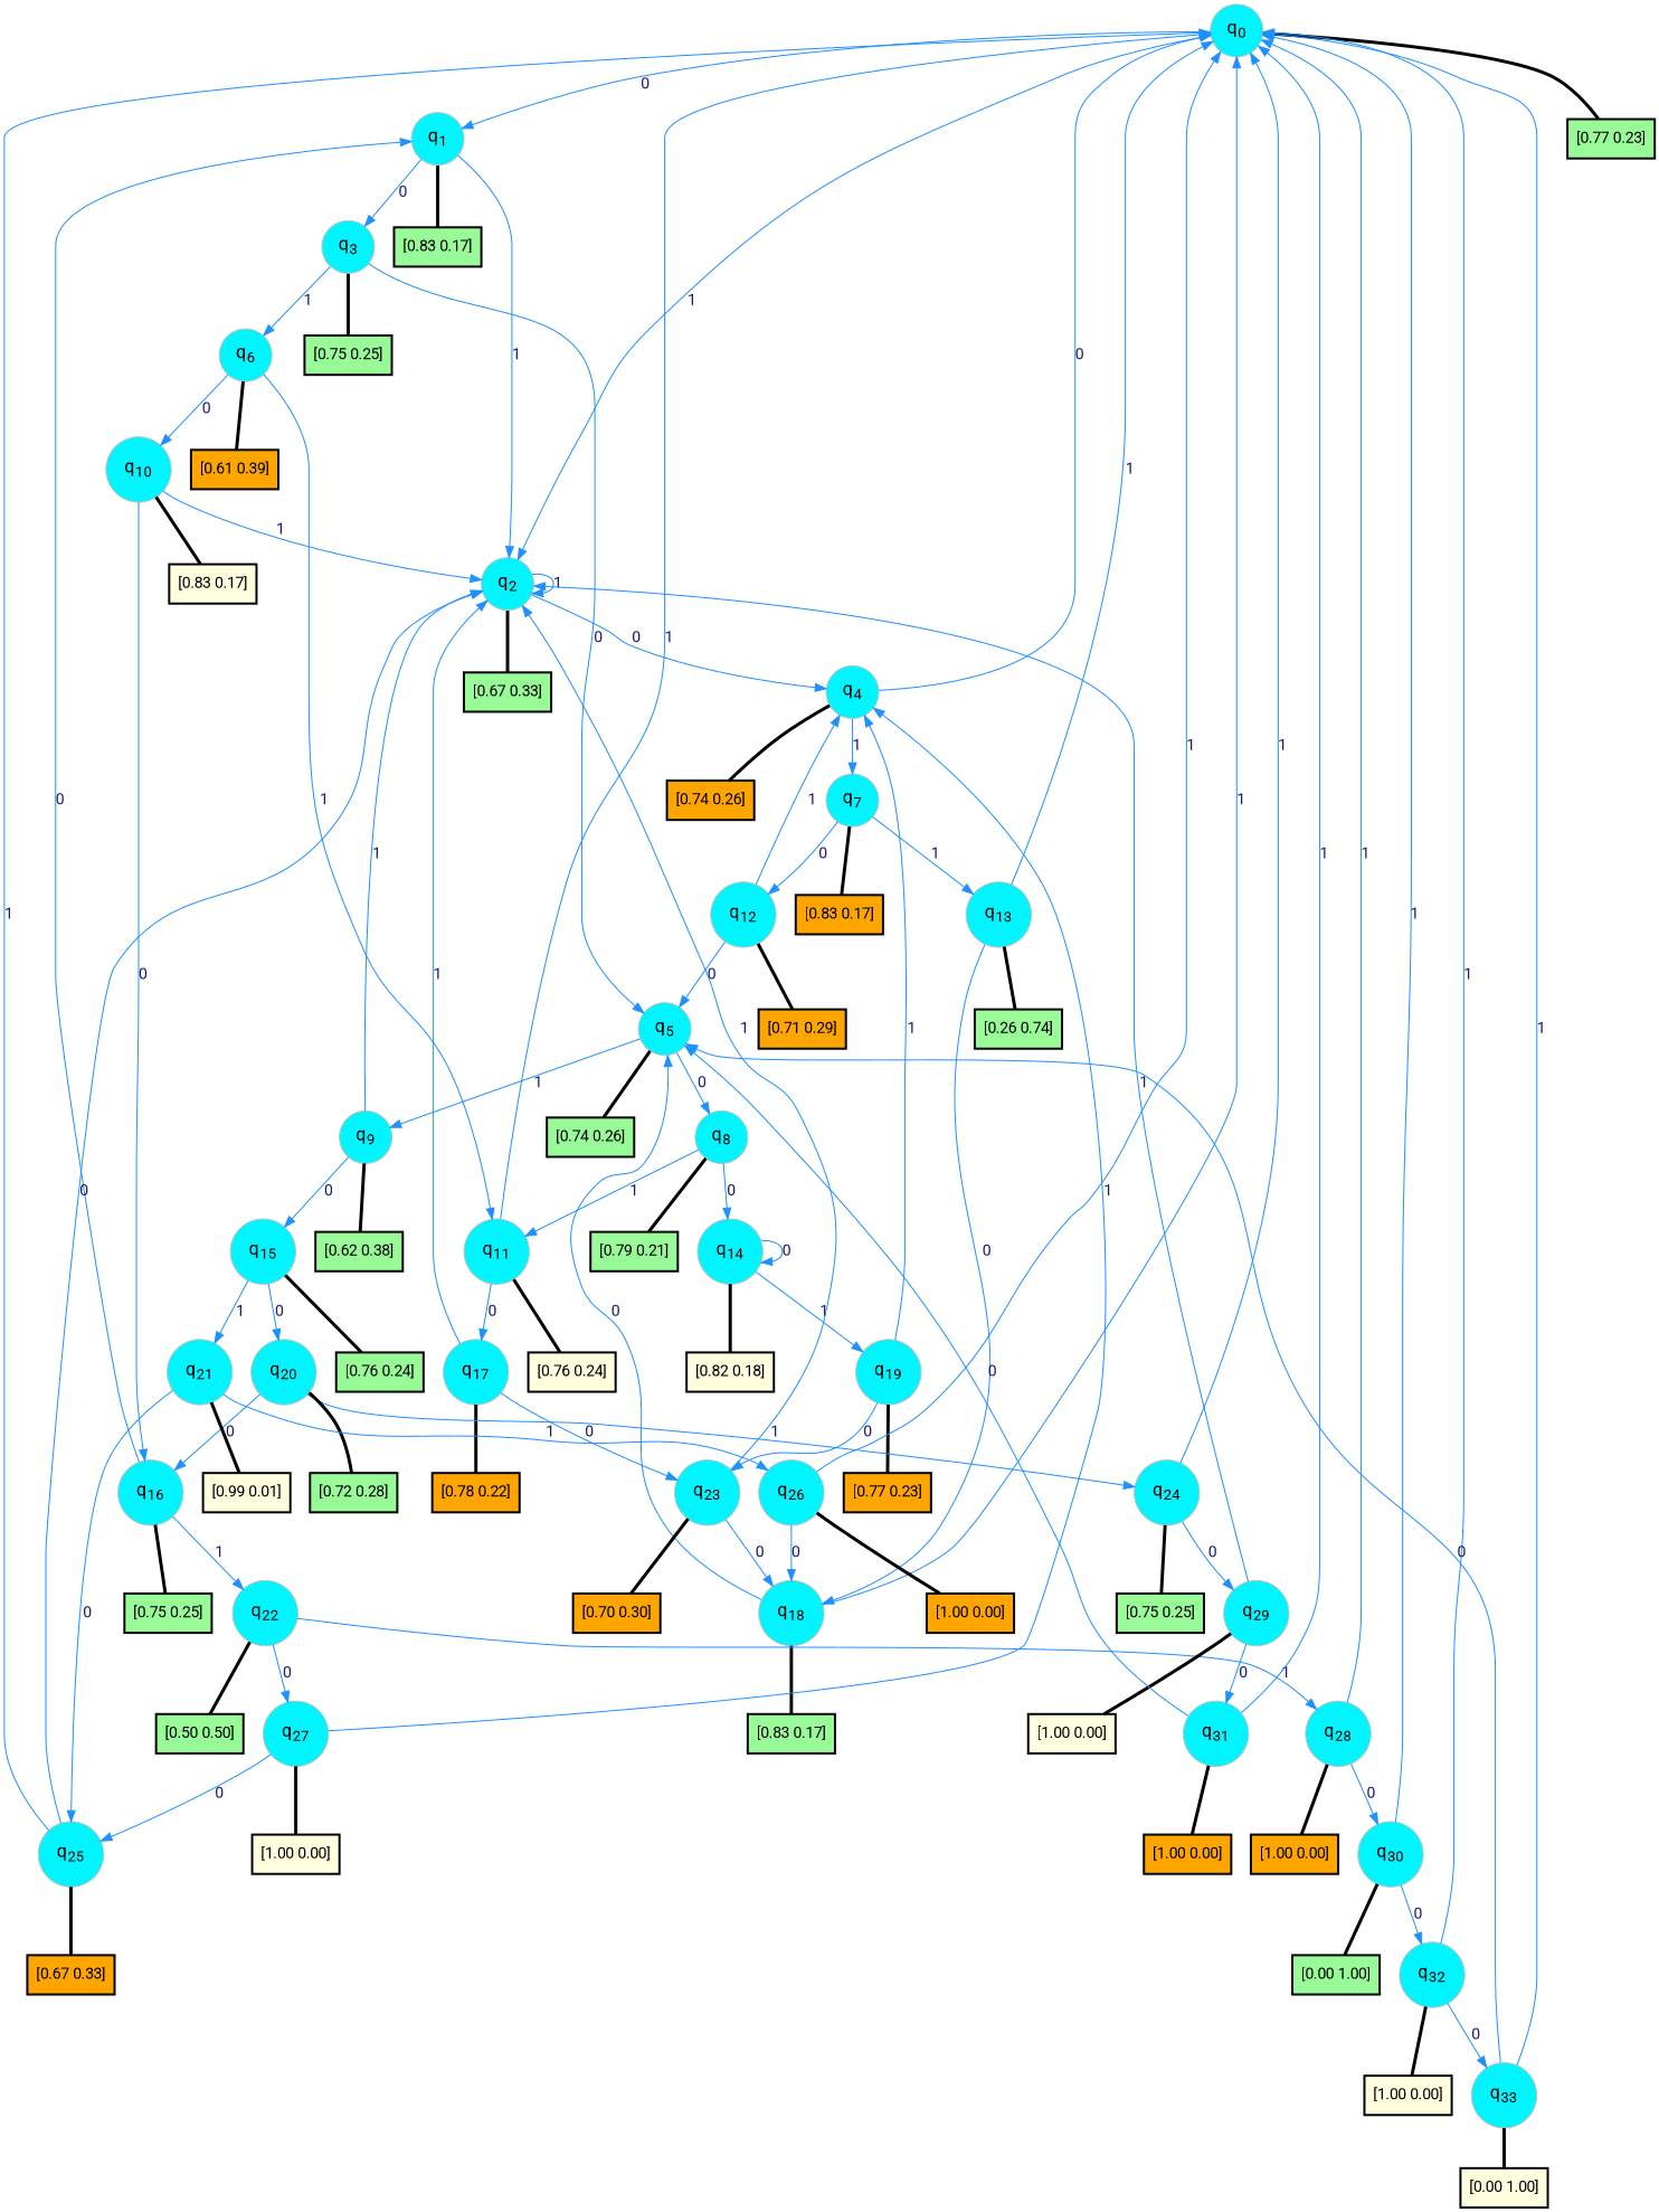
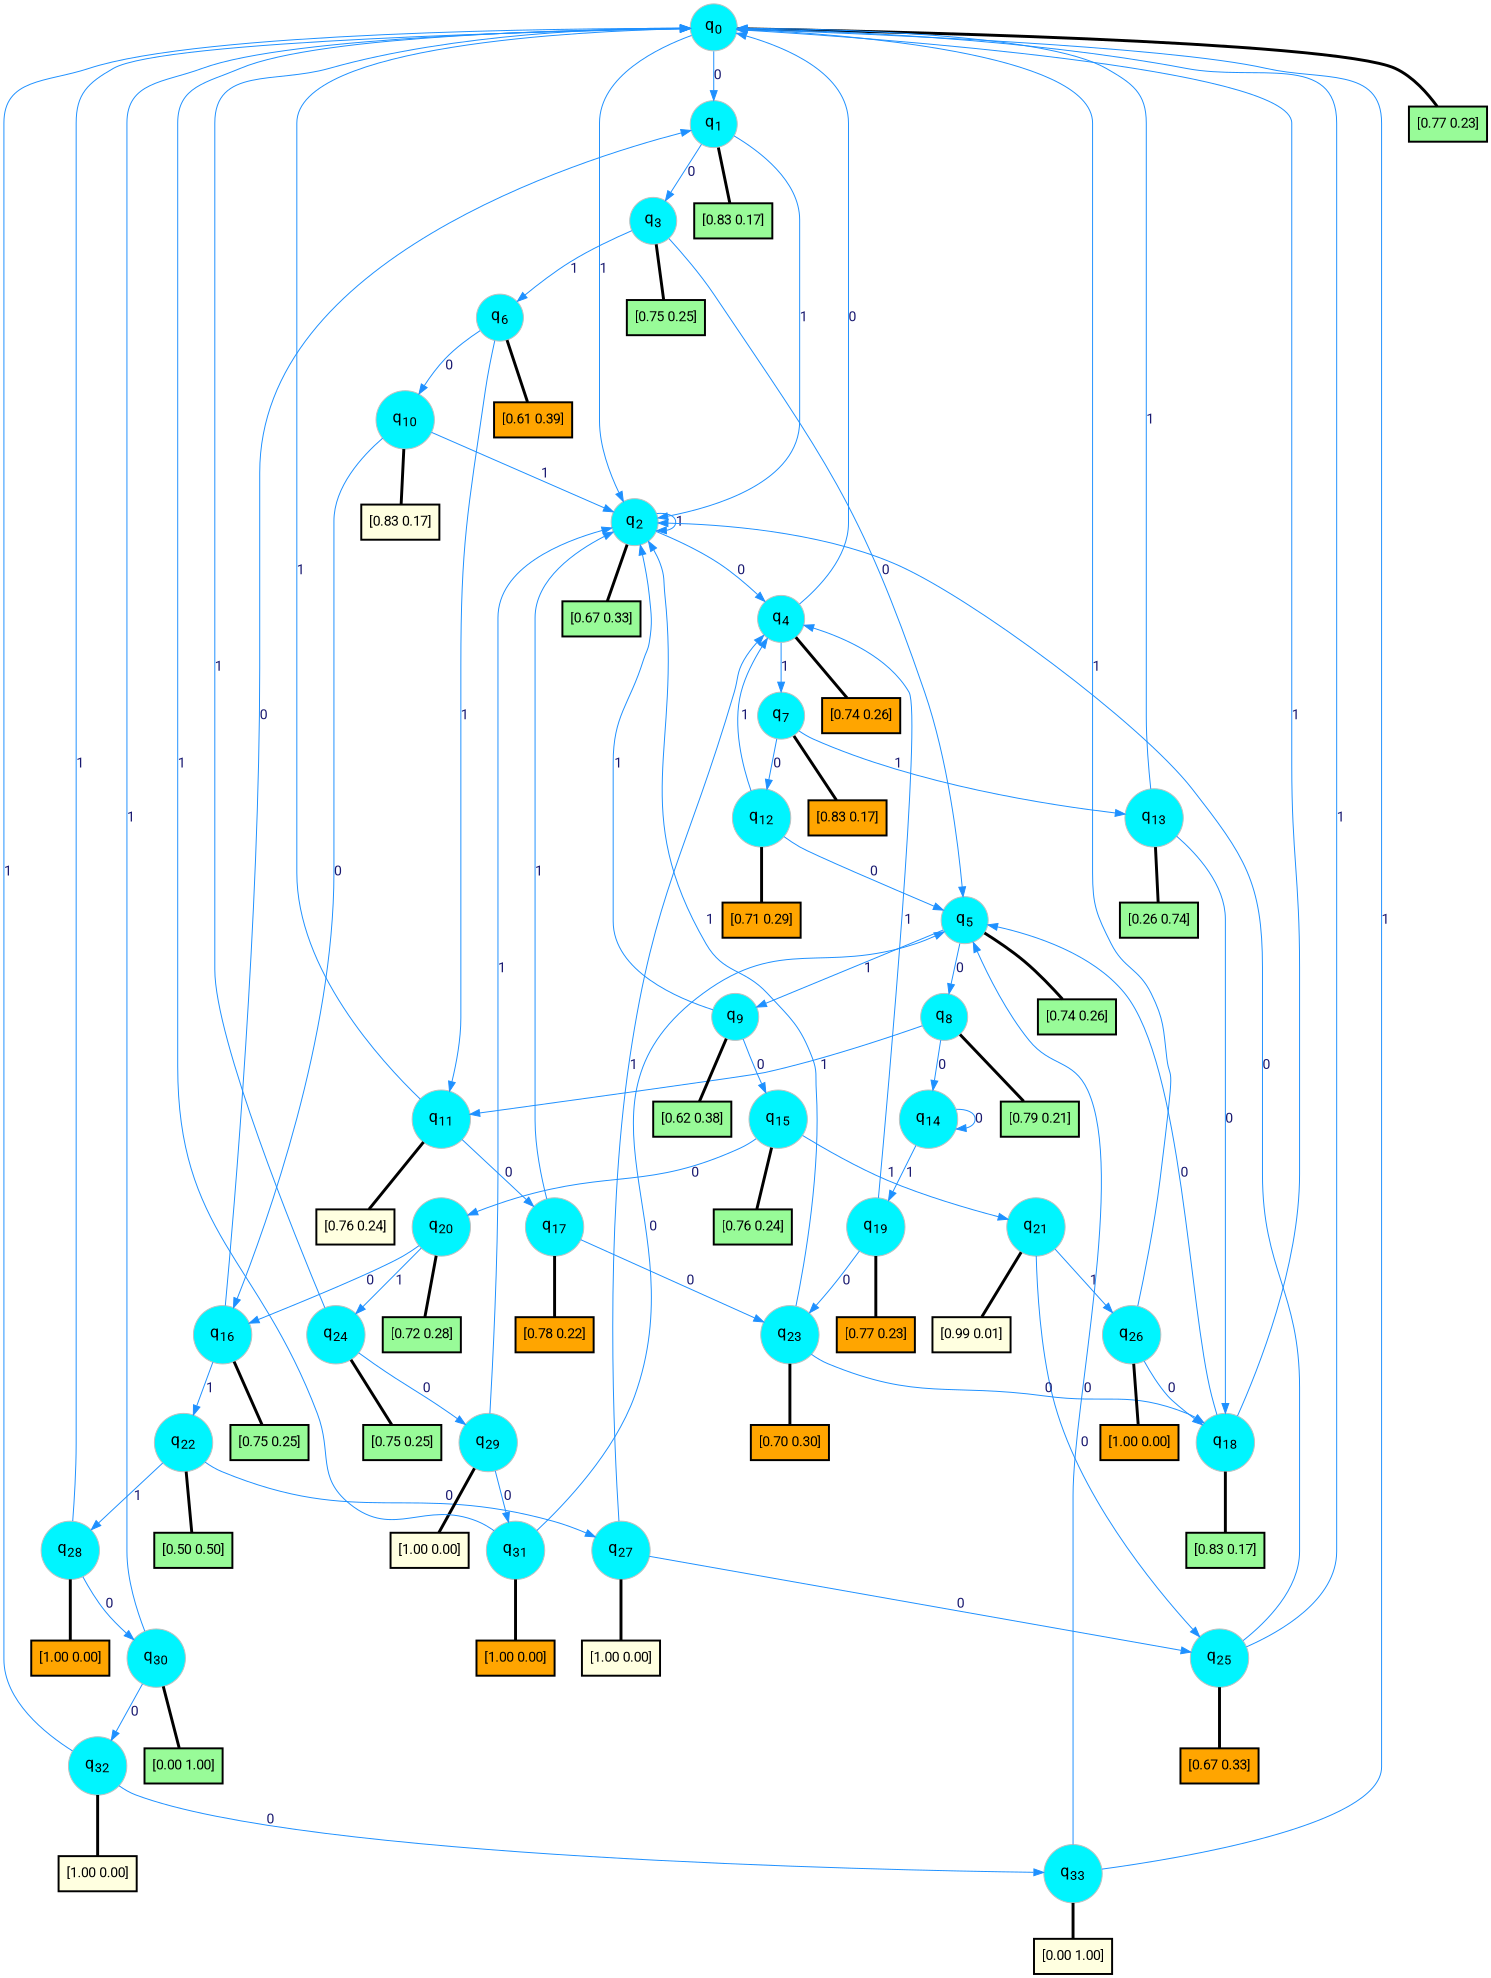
  digraph {
    fontname=Roboto
    rankdir=TD
    node [color=gray fillcolor=turquoise1 fontcolor=black fontname=Roboto fontsize=16 fontweight=bold shape=circle style=filled]
    edge [arrowsize=1 color=dodgerblue1 fontcolor=midnightblue fontname=Roboto fontweight=bold penwidth=1 style=solid weight=20]
    n1 [label=<q<SUB>0</SUB>>]
    n2 [label=<q<SUB>1</SUB>>]
    n3 [label=<q<SUB>2</SUB>>]
    n4 [color=black fillcolor=palegreen fontsize=14 label="[0.77 0.23]" penwidth=2 shape=box]
    n5 [label=<q<SUB>3</SUB>>]
    n6 [color=black fillcolor=palegreen fontsize=14 label="[0.83 0.17]" penwidth=2 shape=box]
    n7 [label=<q<SUB>4</SUB>>]
    n8 [color=black fillcolor=palegreen fontsize=14 label="[0.67 0.33]" penwidth=2 shape=box]
    n9 [label=<q<SUB>5</SUB>>]
    n10 [label=<q<SUB>6</SUB>>]
    n11 [color=black fillcolor=palegreen fontsize=14 label="[0.75 0.25]" penwidth=2 shape=box]
    n12 [label=<q<SUB>7</SUB>>]
    n13 [color=black fillcolor=orange fontsize=14 label="[0.74 0.26]" penwidth=2 shape=box]
    n14 [label=<q<SUB>8</SUB>>]
    n15 [label=<q<SUB>9</SUB>>]
    n16 [color=black fillcolor=palegreen fontsize=14 label="[0.74 0.26]" penwidth=2 shape=box]
    n17 [label=<q<SUB>10</SUB>>]
    n18 [label=<q<SUB>11</SUB>>]
    n19 [color=black fillcolor=orange fontsize=14 label="[0.61 0.39]" penwidth=2 shape=box]
    n20 [label=<q<SUB>12</SUB>>]
    n21 [label=<q<SUB>13</SUB>>]
    n22 [color=black fillcolor=orange fontsize=14 label="[0.83 0.17]" penwidth=2 shape=box]
    n23 [label=<q<SUB>14</SUB>>]
    n24 [color=black fillcolor=palegreen fontsize=14 label="[0.79 0.21]" penwidth=2 shape=box]
    n25 [label=<q<SUB>15</SUB>>]
    n26 [color=black fillcolor=palegreen fontsize=14 label="[0.62 0.38]" penwidth=2 shape=box]
    n27 [label=<q<SUB>16</SUB>>]
    n28 [color=black fillcolor=lightyellow fontsize=14 label="[0.83 0.17]" penwidth=2 shape=box]
    n29 [label=<q<SUB>17</SUB>>]
    n30 [color=black fillcolor=lightyellow fontsize=14 label="[0.76 0.24]" penwidth=2 shape=box]
    n31 [color=black fillcolor=orange fontsize=14 label="[0.71 0.29]" penwidth=2 shape=box]
    n32 [label=<q<SUB>18</SUB>>]
    n33 [color=black fillcolor=palegreen fontsize=14 label="[0.26 0.74]" penwidth=2 shape=box]
    n34 [label=<q<SUB>19</SUB>>]
-   n35 [color=black fillcolor=lightyellow fontsize=14 label="[0.82 0.18]" penwidth=2 shape=box]
    n36 [label=<q<SUB>20</SUB>>]
    n37 [label=<q<SUB>21</SUB>>]
    n38 [color=black fillcolor=palegreen fontsize=14 label="[0.76 0.24]" penwidth=2 shape=box]
    n39 [label=<q<SUB>22</SUB>>]
    n40 [color=black fillcolor=palegreen fontsize=14 label="[0.75 0.25]" penwidth=2 shape=box]
    n41 [label=<q<SUB>23</SUB>>]
    n42 [color=black fillcolor=orange fontsize=14 label="[0.78 0.22]" penwidth=2 shape=box]
    n43 [color=black fillcolor=palegreen fontsize=14 label="[0.83 0.17]" penwidth=2 shape=box]
    n44 [color=black fillcolor=orange fontsize=14 label="[0.77 0.23]" penwidth=2 shape=box]
    n45 [label=<q<SUB>24</SUB>>]
    n46 [color=black fillcolor=palegreen fontsize=14 label="[0.72 0.28]" penwidth=2 shape=box]
    n47 [label=<q<SUB>25</SUB>>]
    n48 [label=<q<SUB>26</SUB>>]
    n49 [color=black fillcolor=lightyellow fontsize=14 label="[0.99 0.01]" penwidth=2 shape=box]
    n50 [label=<q<SUB>27</SUB>>]
    n51 [label=<q<SUB>28</SUB>>]
    n52 [color=black fillcolor=palegreen fontsize=14 label="[0.50 0.50]" penwidth=2 shape=box]
    n53 [color=black fillcolor=orange fontsize=14 label="[0.70 0.30]" penwidth=2 shape=box]
    n54 [label=<q<SUB>29</SUB>>]
    n55 [color=black fillcolor=palegreen fontsize=14 label="[0.75 0.25]" penwidth=2 shape=box]
    n56 [color=black fillcolor=orange fontsize=14 label="[0.67 0.33]" penwidth=2 shape=box]
    n57 [color=black fillcolor=orange fontsize=14 label="[1.00 0.00]" penwidth=2 shape=box]
    n58 [color=black fillcolor=lightyellow fontsize=14 label="[1.00 0.00]" penwidth=2 shape=box]
    n59 [label=<q<SUB>30</SUB>>]
    n60 [color=black fillcolor=orange fontsize=14 label="[1.00 0.00]" penwidth=2 shape=box]
    n61 [label=<q<SUB>31</SUB>>]
    n62 [color=black fillcolor=lightyellow fontsize=14 label="[1.00 0.00]" penwidth=2 shape=box]
    n63 [label=<q<SUB>32</SUB>>]
    n64 [color=black fillcolor=palegreen fontsize=14 label="[0.00 1.00]" penwidth=2 shape=box]
    n65 [color=black fillcolor=orange fontsize=14 label="[1.00 0.00]" penwidth=2 shape=box]
    n66 [label=<q<SUB>33</SUB>>]
    n67 [color=black fillcolor=lightyellow fontsize=14 label="[1.00 0.00]" penwidth=2 shape=box]
    n68 [color=black fillcolor=lightyellow fontsize=14 label="[0.00 1.00]" penwidth=2 shape=box]
    n1 -> n2 [label=0]
    n1 -> n3 [label=1]
    n1 -> n4 [arrowhead=none color=black penwidth=3]
    n2 -> n3 [label=1]
    n2 -> n5 [label=0]
    n2 -> n6 [arrowhead=none color=black penwidth=3]
    n3 -> n3 [label=1]
    n3 -> n7 [label=0]
    n3 -> n8 [arrowhead=none color=black penwidth=3]
    n5 -> n9 [label=0]
    n5 -> n10 [label=1]
    n5 -> n11 [arrowhead=none color=black penwidth=3]
    n7 -> n1 [label=0]
    n7 -> n12 [label=1]
    n7 -> n13 [arrowhead=none color=black penwidth=3]
    n9 -> n14 [label=0]
    n9 -> n15 [label=1]
    n9 -> n16 [arrowhead=none color=black penwidth=3]
    n10 -> n17 [label=0]
    n10 -> n18 [label=1]
    n10 -> n19 [arrowhead=none color=black penwidth=3]
    n12 -> n20 [label=0]
    n12 -> n21 [label=1]
    n12 -> n22 [arrowhead=none color=black penwidth=3]
    n14 -> n18 [label=1]
    n14 -> n23 [label=0]
    n14 -> n24 [arrowhead=none color=black penwidth=3]
    n15 -> n3 [label=1]
    n15 -> n25 [label=0]
    n15 -> n26 [arrowhead=none color=black penwidth=3]
    n17 -> n3 [label=1]
    n17 -> n27 [label=0]
    n17 -> n28 [arrowhead=none color=black penwidth=3]
    n18 -> n1 [label=1]
    n18 -> n29 [label=0]
    n18 -> n30 [arrowhead=none color=black penwidth=3]
    n20 -> n7 [label=1]
    n20 -> n9 [label=0]
    n20 -> n31 [arrowhead=none color=black penwidth=3]
    n21 -> n1 [label=1]
    n21 -> n32 [label=0]
    n21 -> n33 [arrowhead=none color=black penwidth=3]
    n23 -> n23 [label=0]
    n23 -> n34 [label=1]
-   n23 -> n35 [arrowhead=none color=black penwidth=3]
    n25 -> n36 [label=0]
    n25 -> n37 [label=1]
    n25 -> n38 [arrowhead=none color=black penwidth=3]
    n27 -> n2 [label=0]
    n27 -> n39 [label=1]
    n27 -> n40 [arrowhead=none color=black penwidth=3]
    n29 -> n3 [label=1]
    n29 -> n41 [label=0]
    n29 -> n42 [arrowhead=none color=black penwidth=3]
    n32 -> n1 [label=1]
    n32 -> n9 [label=0]
    n32 -> n43 [arrowhead=none color=black penwidth=3]
    n34 -> n7 [label=1]
    n34 -> n41 [label=0]
    n34 -> n44 [arrowhead=none color=black penwidth=3]
    n36 -> n27 [label=0]
    n36 -> n45 [label=1]
    n36 -> n46 [arrowhead=none color=black penwidth=3]
    n37 -> n47 [label=0]
    n37 -> n48 [label=1]
    n37 -> n49 [arrowhead=none color=black penwidth=3]
    n39 -> n50 [label=0]
    n39 -> n51 [label=1]
    n39 -> n52 [arrowhead=none color=black penwidth=3]
    n41 -> n3 [label=1]
    n41 -> n32 [label=0]
    n41 -> n53 [arrowhead=none color=black penwidth=3]
    n45 -> n1 [label=1]
    n45 -> n54 [label=0]
    n45 -> n55 [arrowhead=none color=black penwidth=3]
    n47 -> n1 [label=1]
    n47 -> n3 [label=0]
    n47 -> n56 [arrowhead=none color=black penwidth=3]
    n48 -> n1 [label=1]
    n48 -> n32 [label=0]
    n48 -> n57 [arrowhead=none color=black penwidth=3]
    n50 -> n7 [label=1]
    n50 -> n47 [label=0]
    n50 -> n58 [arrowhead=none color=black penwidth=3]
    n51 -> n1 [label=1]
    n51 -> n59 [label=0]
    n51 -> n60 [arrowhead=none color=black penwidth=3]
    n54 -> n3 [label=1]
    n54 -> n61 [label=0]
    n54 -> n62 [arrowhead=none color=black penwidth=3]
    n59 -> n1 [label=1]
    n59 -> n63 [label=0]
    n59 -> n64 [arrowhead=none color=black penwidth=3]
    n61 -> n1 [label=1]
    n61 -> n9 [label=0]
    n61 -> n65 [arrowhead=none color=black penwidth=3]
    n63 -> n1 [label=1]
    n63 -> n66 [label=0]
    n63 -> n67 [arrowhead=none color=black penwidth=3]
    n66 -> n1 [label=1]
    n66 -> n9 [label=0]
    n66 -> n68 [arrowhead=none color=black penwidth=3]
  }
